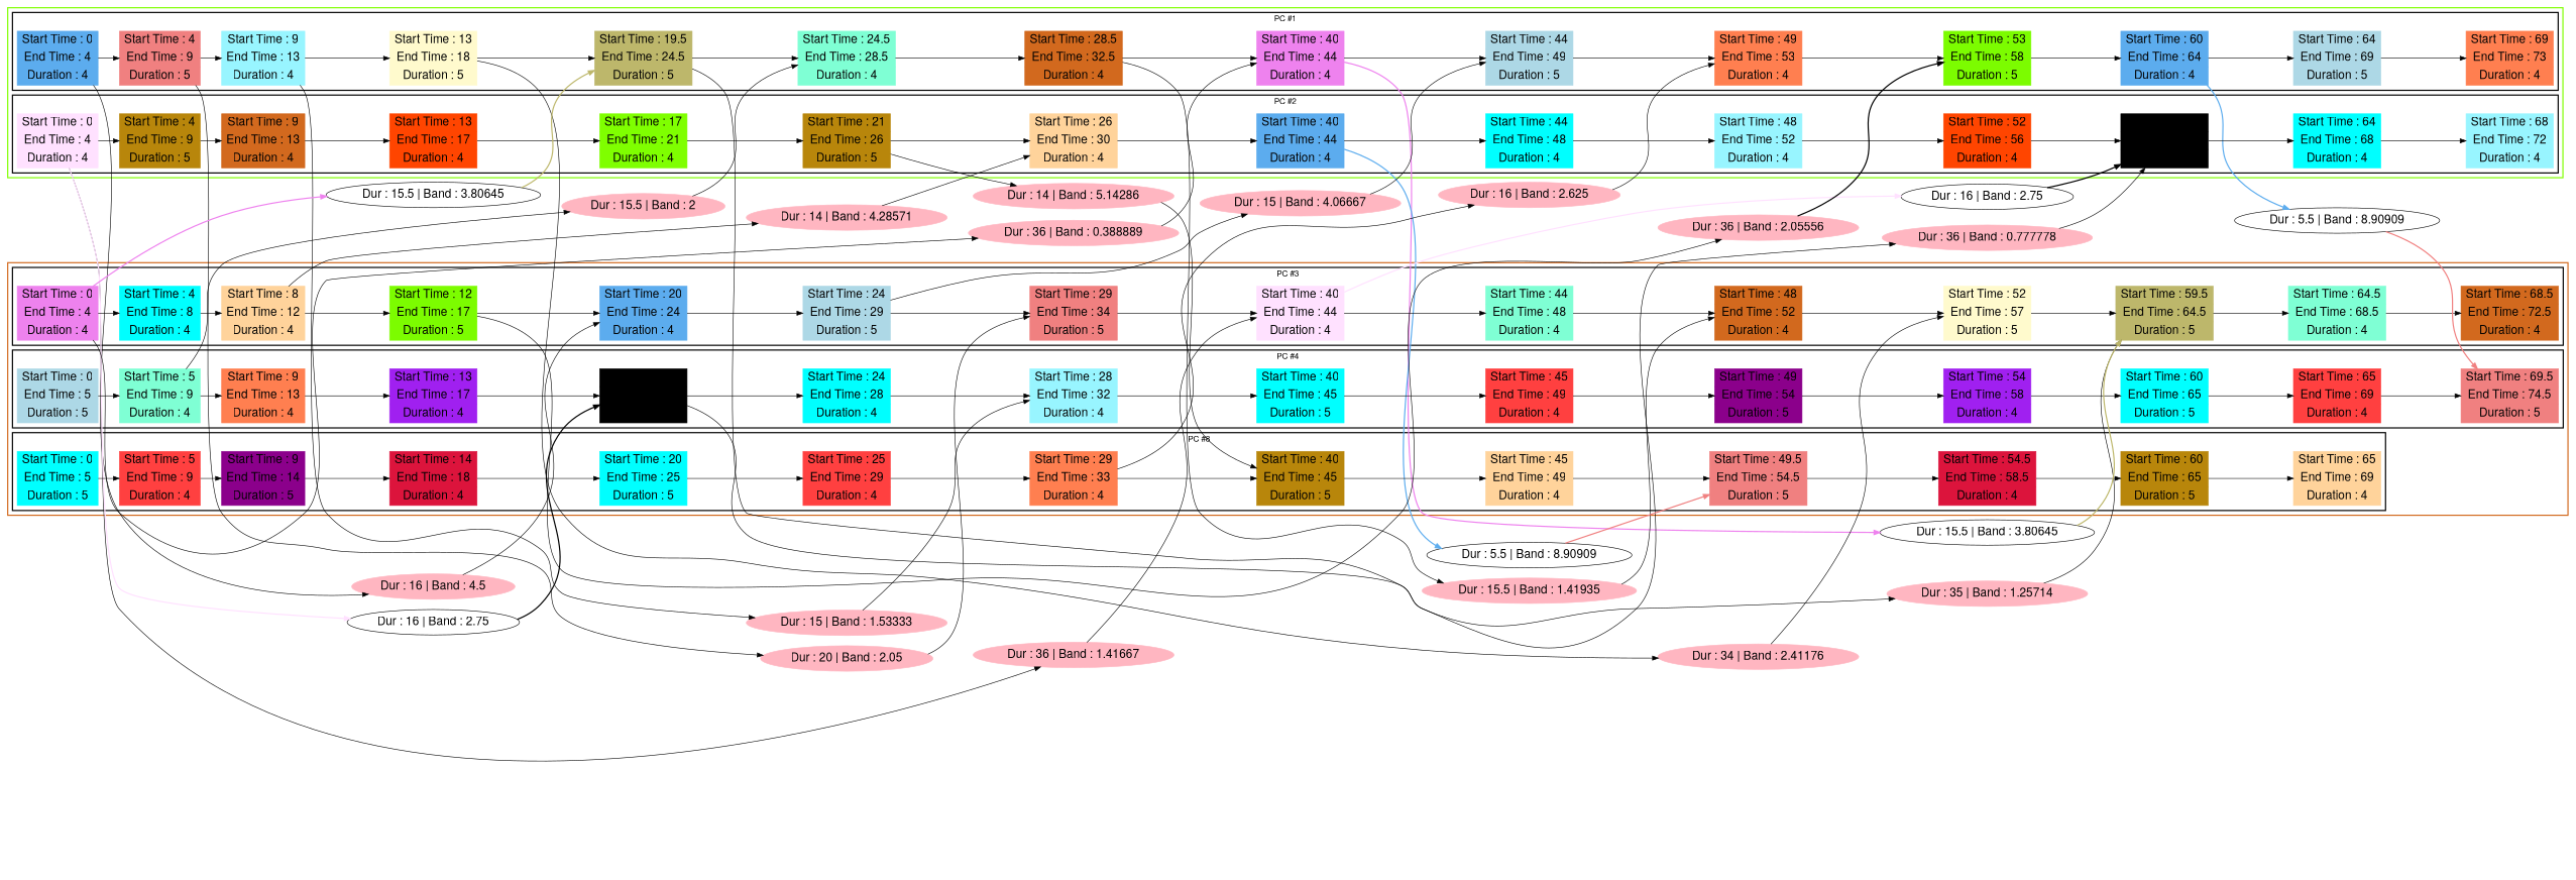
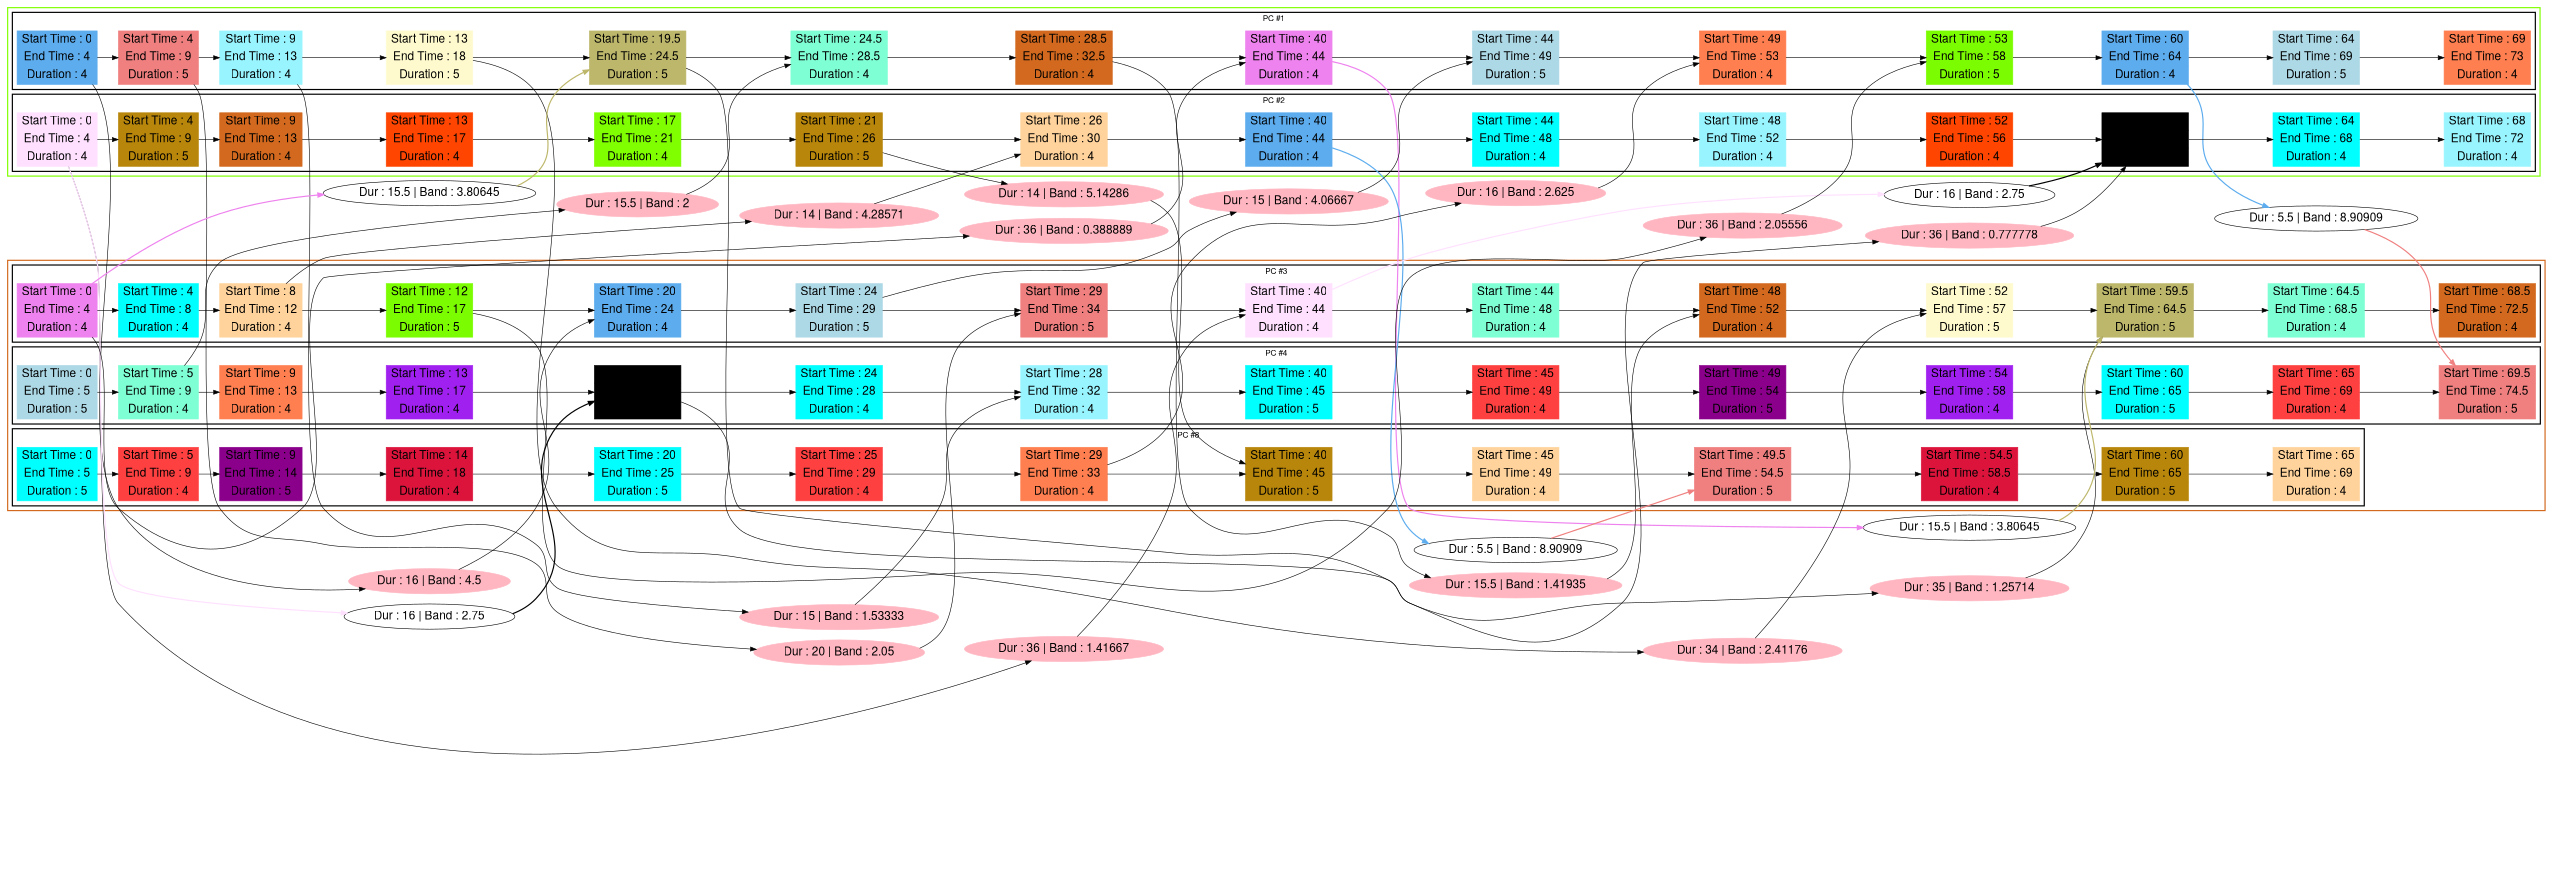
  digraph {
    fontname="Helvetica,Arial,sans-serif"
    rankdir=LR
    node [color=lightpink fontname="Helvetica,Arial,sans-serif" fontsize=20 shape=record style=filled]
    edge [fontname="Helvetica,Arial,sans-serif"]
    n1 [color=steelblue2 label="Start Time : 0 | End Time : 4 | Duration : 4"]
    n2 [color=lightcoral label="Start Time : 4 | End Time : 9 | Duration : 5"]
    n3 [color=cadetblue1 label="Start Time : 9 | End Time : 13 | Duration : 4"]
    n4 [color=lemonchiffon label="Start Time : 13 | End Time : 18 | Duration : 5"]
    n5 [color=darkkhaki label="Start Time : 19.5 | End Time : 24.5 | Duration : 5"]
    n6 [color=aquamarine label="Start Time : 24.5 | End Time : 28.5 | Duration : 4"]
    n7 [color=chocolate label="Start Time : 28.5 | End Time : 32.5 | Duration : 4"]
    n8 [color=violet label="Start Time : 40 | End Time : 44 | Duration : 4"]
    n9 [color=lightblue label="Start Time : 44 | End Time : 49 | Duration : 5"]
    n10 [color=coral label="Start Time : 49 | End Time : 53 | Duration : 4"]
    n11 [color=lawngreen label="Start Time : 53 | End Time : 58 | Duration : 5"]
    n12 [color=steelblue2 label="Start Time : 60 | End Time : 64 | Duration : 4"]
    n13 [color=lightblue label="Start Time : 64 | End Time : 69 | Duration : 5"]
    n14 [color=coral label="Start Time : 69 | End Time : 73 | Duration : 4"]
    n15 [color=thistle1 label="Start Time : 0 | End Time : 4 | Duration : 4"]
    n16 [color=darkgoldenrod label="Start Time : 4 | End Time : 9 | Duration : 5"]
    n17 [color=chocolate label="Start Time : 9 | End Time : 13 | Duration : 4"]
    n18 [color=orangered1 label="Start Time : 13 | End Time : 17 | Duration : 4"]
    n19 [color=chartreuse label="Start Time : 17 | End Time : 21 | Duration : 4"]
    n20 [color=darkgoldenrod label="Start Time : 21 | End Time : 26 | Duration : 5"]
    n21 [color=burlywood1 label="Start Time : 26 | End Time : 30 | Duration : 4"]
    n22 [color=steelblue2 label="Start Time : 40 | End Time : 44 | Duration : 4"]
    n23 [color=aqua label="Start Time : 44 | End Time : 48 | Duration : 4"]
    n24 [color=cadetblue1 label="Start Time : 48 | End Time : 52 | Duration : 4"]
    n25 [color=orangered1 label="Start Time : 52 | End Time : 56 | Duration : 4"]
    n26 [color=cornflower label="Start Time : 60 | End Time : 64 | Duration : 4"]
    n27 [color=aqua label="Start Time : 64 | End Time : 68 | Duration : 4"]
    n28 [color=cadetblue1 label="Start Time : 68 | End Time : 72 | Duration : 4"]
    n29 [color=violet label="Start Time : 0 | End Time : 4 | Duration : 4"]
    n30 [color=aqua label="Start Time : 4 | End Time : 8 | Duration : 4"]
    n31 [color=burlywood1 label="Start Time : 8 | End Time : 12 | Duration : 4"]
    n32 [color=lawngreen label="Start Time : 12 | End Time : 17 | Duration : 5"]
    n33 [color=steelblue2 label="Start Time : 20 | End Time : 24 | Duration : 4"]
    n34 [color=lightblue label="Start Time : 24 | End Time : 29 | Duration : 5"]
    n35 [color=lightcoral label="Start Time : 29 | End Time : 34 | Duration : 5"]
    n36 [color=thistle1 label="Start Time : 40 | End Time : 44 | Duration : 4"]
    n37 [color=aquamarine label="Start Time : 44 | End Time : 48 | Duration : 4"]
    n38 [color=chocolate label="Start Time : 48 | End Time : 52 | Duration : 4"]
    n39 [color=lemonchiffon label="Start Time : 52 | End Time : 57 | Duration : 5"]
    n40 [color=darkkhaki label="Start Time : 59.5 | End Time : 64.5 | Duration : 5"]
    n41 [color=aquamarine label="Start Time : 64.5 | End Time : 68.5 | Duration : 4"]
    n42 [color=chocolate label="Start Time : 68.5 | End Time : 72.5 | Duration : 4"]
    n43 [color=lightblue label="Start Time : 0 | End Time : 5 | Duration : 5"]
    n44 [color=aquamarine label="Start Time : 5 | End Time : 9 | Duration : 4"]
    n45 [color=coral label="Start Time : 9 | End Time : 13 | Duration : 4"]
    n46 [color=x11purple label="Start Time : 13 | End Time : 17 | Duration : 4"]
    n47 [color=cornflower label="Start Time : 20 | End Time : 24 | Duration : 4"]
    n48 [color=aqua label="Start Time : 24 | End Time : 28 | Duration : 4"]
    n49 [color=cadetblue1 label="Start Time : 28 | End Time : 32 | Duration : 4"]
    n50 [color=cyan label="Start Time : 40 | End Time : 45 | Duration : 5"]
    n51 [color=brown1 label="Start Time : 45 | End Time : 49 | Duration : 4"]
    n52 [color=darkmagenta label="Start Time : 49 | End Time : 54 | Duration : 5"]
    n53 [color=x11purple label="Start Time : 54 | End Time : 58 | Duration : 4"]
    n54 [color=cyan label="Start Time : 60 | End Time : 65 | Duration : 5"]
    n55 [color=brown1 label="Start Time : 65 | End Time : 69 | Duration : 4"]
    n56 [color=lightcoral label="Start Time : 69.5 | End Time : 74.5 | Duration : 5"]
    n57 [color=cyan label="Start Time : 0 | End Time : 5 | Duration : 5"]
    n58 [color=brown1 label="Start Time : 5 | End Time : 9 | Duration : 4"]
    n59 [color=darkmagenta label="Start Time : 9 | End Time : 14 | Duration : 5"]
    n60 [color=crimson label="Start Time : 14 | End Time : 18 | Duration : 4"]
    n61 [color=cyan label="Start Time : 20 | End Time : 25 | Duration : 5"]
    n62 [color=brown1 label="Start Time : 25 | End Time : 29 | Duration : 4"]
    n63 [color=coral label="Start Time : 29 | End Time : 33 | Duration : 4"]
    n64 [color=darkgoldenrod label="Start Time : 40 | End Time : 45 | Duration : 5"]
    n65 [color=burlywood1 label="Start Time : 45 | End Time : 49 | Duration : 4"]
    n66 [color=lightcoral label="Start Time : 49.5 | End Time : 54.5 | Duration : 5"]
    n67 [color=crimson label="Start Time : 54.5 | End Time : 58.5 | Duration : 4"]
    n68 [color=darkgoldenrod label="Start Time : 60 | End Time : 65 | Duration : 5"]
    n69 [color=burlywood1 label="Start Time : 65 | End Time : 69 | Duration : 4"]
    n70 [label="Dur : 16 | Band : 4.5" shape=ellipse]
    n71 [label="Dur : 20 | Band : 2.05" shape=ellipse]
    n72 [label="Dur : 15 | Band : 1.53333" shape=ellipse]
    n73 [label="Dur : 34 | Band : 2.41176" shape=ellipse]
    n74 [label="Dur : 35 | Band : 1.25714" shape=ellipse]
    n75 [label="Dur : 15.5 | Band : 1.41935" shape=ellipse]
    n76 [label="Dur : 15.5 | Band : 3.80645" shape=ellipse color="" style=""]
    n77 [label="Dur : 5.5 | Band : 8.90909" shape=ellipse color="" style=""]
    n78 [label="Dur : 36 | Band : 1.41667" shape=ellipse]
    n79 [label="Dur : 16 | Band : 2.75" shape=ellipse color="" style=""]
    n80 [label="Dur : 14 | Band : 5.14286" shape=ellipse]
    n81 [label="Dur : 5.5 | Band : 8.90909" shape=ellipse color="" style=""]
    n82 [label="Dur : 36 | Band : 0.388889" shape=ellipse]
    n83 [label="Dur : 15.5 | Band : 3.80645" shape=ellipse color="" style=""]
    n84 [label="Dur : 14 | Band : 4.28571" shape=ellipse]
    n85 [label="Dur : 36 | Band : 2.05556" shape=ellipse]
    n86 [label="Dur : 15 | Band : 4.06667" shape=ellipse]
    n87 [label="Dur : 16 | Band : 2.75" shape=ellipse color="" style=""]
    n88 [label="Dur : 15.5 | Band : 2" shape=ellipse]
    n89 [label="Dur : 36 | Band : 0.777778" shape=ellipse]
    n90 [label="Dur : 16 | Band : 2.625" shape=ellipse]
    subgraph cluster_1 {
      color=chartreuse
      style=bold
      subgraph cluster_2 {
        color=black
        label="PC #1"
        style=bold
        n1
        n2
        n3
        n4
        n5
        n6
        n7
        n8
        n9
        n10
        n11
        n12
        n13
        n14
      }
      subgraph cluster_3 {
        color=black
        label="PC #2"
        style=bold
        n15
        n16
        n17
        n18
        n19
        n20
        n21
        n22
        n23
        n24
        n25
        n26
        n27
        n28
      }
    }
    subgraph cluster_4 {
      color=chocolate
      style=bold
      subgraph cluster_5 {
        color=black
        label="PC #3"
        style=bold
        n29
        n30
        n31
        n32
        n33
        n34
        n35
        n36
        n37
        n38
        n39
        n40
        n41
        n42
      }
      subgraph cluster_6 {
        color=black
        label="PC #4"
        style=bold
        n43
        n44
        n45
        n46
        n47
        n48
        n49
        n50
        n51
        n52
        n53
        n54
        n55
        n56
      }
      subgraph cluster_7 {
        color=black
        label="PC #8"
        style=bold
        n57
        n58
        n59
        n60
        n61
        n62
        n63
        n64
        n65
        n66
        n67
        n68
        n69
      }
    }
    n1 -> n2
    n1 -> n70
    n2 -> n3
    n2 -> n71
    n3 -> n4
    n3 -> n72
    n4 -> n5
    n4 -> n73
    n5 -> n6
    n5 -> n74
    n6 -> n7
    n7 -> n8
    n7 -> n75
    n8 -> n9
    n8 -> n76 [color=violet style=bold]
    n9 -> n10
    n10 -> n11
    n11 -> n12
    n12 -> n13
    n12 -> n77 [color=steelblue2 style=bold]
    n13 -> n14
    n15 -> n16
    n15 -> n78
    n15 -> n79 [color=thistle1 style=bold]
    n16 -> n17
    n17 -> n18
    n18 -> n19
    n19 -> n20
    n20 -> n21
    n20 -> n80
    n21 -> n22
    n22 -> n23
    n22 -> n81 [color=steelblue2 style=bold]
    n23 -> n24
    n24 -> n25
    n25 -> n26
    n26 -> n27
    n27 -> n28
    n29 -> n30
    n29 -> n82
    n29 -> n83 [color=violet style=bold]
    n30 -> n31
    n31 -> n32
    n31 -> n84
    n32 -> n33
    n32 -> n85
    n33 -> n34
    n34 -> n35
    n34 -> n86
    n35 -> n36
    n36 -> n37
    n36 -> n87 [color=thistle1 style=bold]
    n37 -> n38
    n38 -> n39
    n39 -> n40
    n40 -> n41
    n41 -> n42
    n43 -> n44
    n44 -> n45
    n44 -> n88
    n45 -> n46
    n46 -> n47
    n47 -> n48
    n47 -> n89
    n48 -> n49
    n49 -> n50
    n50 -> n51
    n51 -> n52
    n52 -> n53
    n53 -> n54
    n54 -> n55
    n55 -> n56
    n57 -> n58
    n58 -> n59
    n59 -> n60
    n60 -> n61
    n61 -> n62
    n62 -> n63
    n63 -> n64
    n63 -> n90
    n64 -> n65
    n65 -> n66
    n66 -> n67
    n67 -> n68
    n68 -> n69
    n70 -> n33
    n71 -> n35
    n72 -> n49
    n73 -> n39
    n74 -> n40
    n75 -> n38
    n76 -> n40 [color=darkkhaki style=bold]
    n77 -> n56 [color=lightcoral style=bold]
    n78 -> n36
    n79 -> n47 [color=cornflower style=bold]
    n80 -> n64
    n81 -> n66 [color=lightcoral style=bold]
    n82 -> n8
    n83 -> n5 [color=darkkhaki style=bold]
    n84 -> n21
-   n85 -> n11 [style=bold]
+   n85 -> n11
    n86 -> n9
    n87 -> n26 [color=cornflower style=bold]
    n88 -> n6
    n89 -> n26
    n90 -> n10
  }
